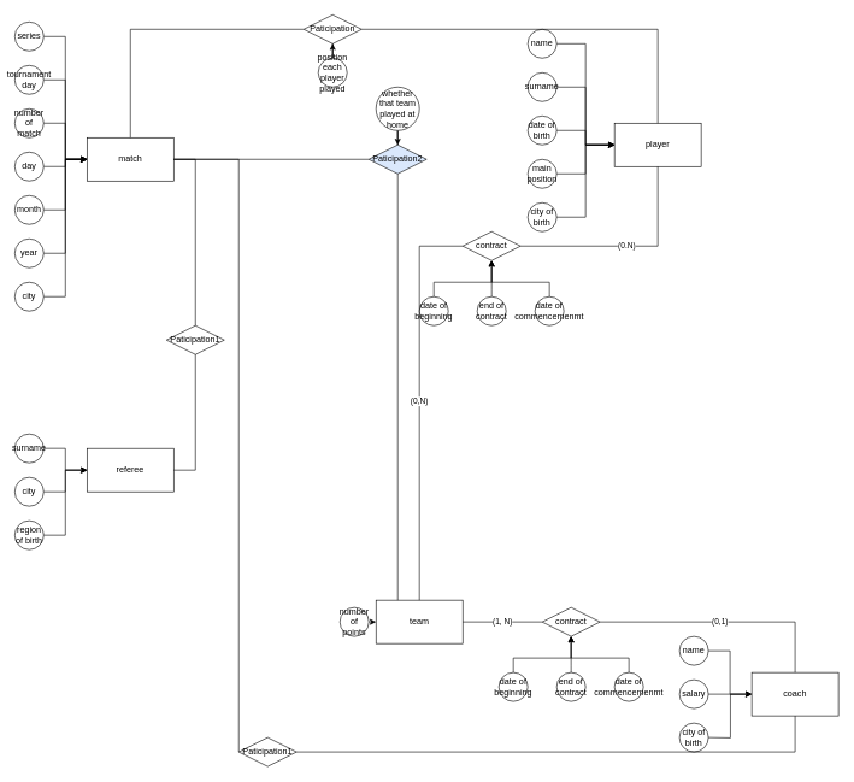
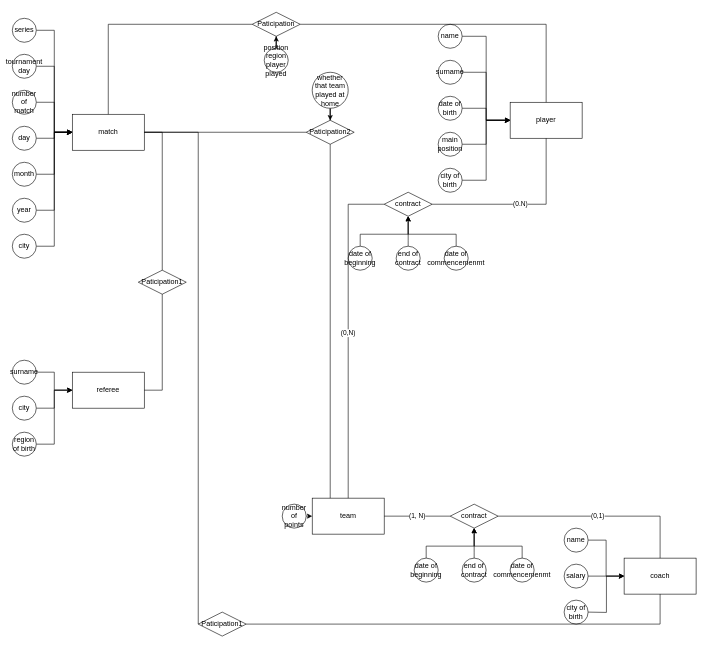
  <mxCell id="0" />
  <mxCell id="1" parent="0" />
  <mxCell id="2" value="match" style="rounded=0;whiteSpace=wrap;html=1;" parent="1" vertex="1"><mxGeometry x="120" y="190" width="120" height="60" as="geometry" /></mxCell>
  <mxCell id="3" style="edgeStyle=orthogonalEdgeStyle;rounded=0;orthogonalLoop=1;jettySize=auto;html=1;entryX=0;entryY=0.5;entryDx=0;entryDy=0;" parent="1" source="4" target="2" edge="1"><mxGeometry relative="1" as="geometry" /></mxCell>
  <mxCell id="4" value="series" style="ellipse;whiteSpace=wrap;html=1;aspect=fixed;" parent="1" vertex="1"><mxGeometry x="20" y="30" width="40" height="40" as="geometry" /></mxCell>
  <mxCell id="5" style="edgeStyle=orthogonalEdgeStyle;rounded=0;orthogonalLoop=1;jettySize=auto;html=1;entryX=0;entryY=0.5;entryDx=0;entryDy=0;" parent="1" source="6" target="2" edge="1"><mxGeometry relative="1" as="geometry" /></mxCell>
  <mxCell id="6" value="tournament day" style="ellipse;whiteSpace=wrap;html=1;aspect=fixed;" parent="1" vertex="1"><mxGeometry x="20" y="90" width="40" height="40" as="geometry" /></mxCell>
  <mxCell id="7" style="edgeStyle=orthogonalEdgeStyle;rounded=0;orthogonalLoop=1;jettySize=auto;html=1;entryX=0;entryY=0.5;entryDx=0;entryDy=0;" parent="1" source="8" target="2" edge="1"><mxGeometry relative="1" as="geometry" /></mxCell>
  <mxCell id="8" value="number of match" style="ellipse;whiteSpace=wrap;html=1;aspect=fixed;" parent="1" vertex="1"><mxGeometry x="20" y="150" width="40" height="40" as="geometry" /></mxCell>
  <mxCell id="9" style="edgeStyle=orthogonalEdgeStyle;rounded=0;orthogonalLoop=1;jettySize=auto;html=1;exitX=1;exitY=0.5;exitDx=0;exitDy=0;entryX=0;entryY=0.5;entryDx=0;entryDy=0;" parent="1" source="10" target="2" edge="1"><mxGeometry relative="1" as="geometry" /></mxCell>
  <mxCell id="10" value="day" style="ellipse;whiteSpace=wrap;html=1;aspect=fixed;" parent="1" vertex="1"><mxGeometry x="20" y="210" width="40" height="40" as="geometry" /></mxCell>
  <mxCell id="11" style="edgeStyle=orthogonalEdgeStyle;rounded=0;orthogonalLoop=1;jettySize=auto;html=1;exitX=1;exitY=0.5;exitDx=0;exitDy=0;entryX=0;entryY=0.5;entryDx=0;entryDy=0;" parent="1" source="12" target="2" edge="1"><mxGeometry relative="1" as="geometry" /></mxCell>
  <mxCell id="12" value="month" style="ellipse;whiteSpace=wrap;html=1;aspect=fixed;" parent="1" vertex="1"><mxGeometry x="20" y="270" width="40" height="40" as="geometry" /></mxCell>
  <mxCell id="13" style="edgeStyle=orthogonalEdgeStyle;rounded=0;orthogonalLoop=1;jettySize=auto;html=1;exitX=1;exitY=0.5;exitDx=0;exitDy=0;entryX=0;entryY=0.5;entryDx=0;entryDy=0;" parent="1" source="14" target="2" edge="1"><mxGeometry relative="1" as="geometry" /></mxCell>
  <mxCell id="14" value="city" style="ellipse;whiteSpace=wrap;html=1;aspect=fixed;" parent="1" vertex="1"><mxGeometry x="20" y="390" width="40" height="40" as="geometry" /></mxCell>
  <mxCell id="15" value="player" style="rounded=0;whiteSpace=wrap;html=1;" parent="1" vertex="1"><mxGeometry x="850" y="170" width="120" height="60" as="geometry" /></mxCell>
  <mxCell id="16" style="edgeStyle=orthogonalEdgeStyle;rounded=0;orthogonalLoop=1;jettySize=auto;html=1;entryX=0;entryY=0.5;entryDx=0;entryDy=0;" parent="1" source="17" target="15" edge="1"><mxGeometry relative="1" as="geometry" /></mxCell>
  <mxCell id="17" value="name" style="ellipse;whiteSpace=wrap;html=1;aspect=fixed;" parent="1" vertex="1"><mxGeometry x="730" y="40" width="40" height="40" as="geometry" /></mxCell>
  <mxCell id="18" style="edgeStyle=orthogonalEdgeStyle;rounded=0;orthogonalLoop=1;jettySize=auto;html=1;entryX=0;entryY=0.5;entryDx=0;entryDy=0;" parent="1" source="19" target="15" edge="1"><mxGeometry relative="1" as="geometry" /></mxCell>
  <mxCell id="19" value="surname" style="ellipse;whiteSpace=wrap;html=1;aspect=fixed;" parent="1" vertex="1"><mxGeometry x="730" y="100" width="40" height="40" as="geometry" /></mxCell>
  <mxCell id="20" style="edgeStyle=orthogonalEdgeStyle;rounded=0;orthogonalLoop=1;jettySize=auto;html=1;entryX=0;entryY=0.5;entryDx=0;entryDy=0;" parent="1" source="21" target="15" edge="1"><mxGeometry relative="1" as="geometry" /></mxCell>
  <mxCell id="21" value="date of birth" style="ellipse;whiteSpace=wrap;html=1;aspect=fixed;" parent="1" vertex="1"><mxGeometry x="730" y="160" width="40" height="40" as="geometry" /></mxCell>
  <mxCell id="22" style="edgeStyle=orthogonalEdgeStyle;rounded=0;orthogonalLoop=1;jettySize=auto;html=1;exitX=1;exitY=0.5;exitDx=0;exitDy=0;entryX=0;entryY=0.5;entryDx=0;entryDy=0;" parent="1" source="23" target="15" edge="1"><mxGeometry relative="1" as="geometry" /></mxCell>
  <mxCell id="23" value="main position" style="ellipse;whiteSpace=wrap;html=1;aspect=fixed;" parent="1" vertex="1"><mxGeometry x="730" y="220" width="40" height="40" as="geometry" /></mxCell>
  <mxCell id="24" style="edgeStyle=orthogonalEdgeStyle;rounded=0;orthogonalLoop=1;jettySize=auto;html=1;exitX=1;exitY=0.5;exitDx=0;exitDy=0;entryX=0;entryY=0.5;entryDx=0;entryDy=0;" parent="1" source="25" target="15" edge="1"><mxGeometry relative="1" as="geometry" /></mxCell>
  <mxCell id="25" value="city of birth" style="ellipse;whiteSpace=wrap;html=1;aspect=fixed;" parent="1" vertex="1"><mxGeometry x="730" y="280" width="40" height="40" as="geometry" /></mxCell>
  <mxCell id="26" value="coach" style="rounded=0;whiteSpace=wrap;html=1;" parent="1" vertex="1"><mxGeometry x="1040" y="930" width="120" height="60" as="geometry" /></mxCell>
  <mxCell id="27" style="edgeStyle=orthogonalEdgeStyle;rounded=0;orthogonalLoop=1;jettySize=auto;html=1;entryX=0;entryY=0.5;entryDx=0;entryDy=0;" parent="1" source="28" target="26" edge="1"><mxGeometry relative="1" as="geometry" /></mxCell>
  <mxCell id="28" value="name" style="ellipse;whiteSpace=wrap;html=1;aspect=fixed;" parent="1" vertex="1"><mxGeometry x="940" y="880" width="40" height="40" as="geometry" /></mxCell>
  <mxCell id="29" style="edgeStyle=orthogonalEdgeStyle;rounded=0;orthogonalLoop=1;jettySize=auto;html=1;entryX=0;entryY=0.5;entryDx=0;entryDy=0;" parent="1" source="30" target="26" edge="1"><mxGeometry relative="1" as="geometry" /></mxCell>
  <mxCell id="30" value="salary" style="ellipse;whiteSpace=wrap;html=1;aspect=fixed;" parent="1" vertex="1"><mxGeometry x="940" y="940" width="40" height="40" as="geometry" /></mxCell>
  <mxCell id="31" style="edgeStyle=orthogonalEdgeStyle;rounded=0;orthogonalLoop=1;jettySize=auto;html=1;entryX=0;entryY=0.5;entryDx=0;entryDy=0;" parent="1" target="26" edge="1"><mxGeometry relative="1" as="geometry"><mxPoint x="980" y="1020" as="sourcePoint" /></mxGeometry></mxCell>
  <mxCell id="32" value="city of birth" style="ellipse;whiteSpace=wrap;html=1;aspect=fixed;" parent="1" vertex="1"><mxGeometry x="940" y="1000" width="40" height="40" as="geometry" /></mxCell>
  <mxCell id="33" value="referee" style="rounded=0;whiteSpace=wrap;html=1;" parent="1" vertex="1"><mxGeometry x="120" y="620" width="120" height="60" as="geometry" /></mxCell>
  <mxCell id="34" style="edgeStyle=orthogonalEdgeStyle;rounded=0;orthogonalLoop=1;jettySize=auto;html=1;entryX=0;entryY=0.5;entryDx=0;entryDy=0;" parent="1" source="35" target="33" edge="1"><mxGeometry relative="1" as="geometry" /></mxCell>
  <mxCell id="35" value="surname" style="ellipse;whiteSpace=wrap;html=1;aspect=fixed;" parent="1" vertex="1"><mxGeometry x="20" y="600" width="40" height="40" as="geometry" /></mxCell>
  <mxCell id="36" style="edgeStyle=orthogonalEdgeStyle;rounded=0;orthogonalLoop=1;jettySize=auto;html=1;entryX=0;entryY=0.5;entryDx=0;entryDy=0;" parent="1" source="37" target="33" edge="1"><mxGeometry relative="1" as="geometry" /></mxCell>
  <mxCell id="37" value="city" style="ellipse;whiteSpace=wrap;html=1;aspect=fixed;" parent="1" vertex="1"><mxGeometry x="20" y="660" width="40" height="40" as="geometry" /></mxCell>
  <mxCell id="38" style="edgeStyle=orthogonalEdgeStyle;rounded=0;orthogonalLoop=1;jettySize=auto;html=1;exitX=1;exitY=0.5;exitDx=0;exitDy=0;entryX=0;entryY=0.5;entryDx=0;entryDy=0;" parent="1" source="39" target="33" edge="1"><mxGeometry relative="1" as="geometry" /></mxCell>
  <mxCell id="39" value="region of birth" style="ellipse;whiteSpace=wrap;html=1;aspect=fixed;" parent="1" vertex="1"><mxGeometry x="20" y="720" width="40" height="40" as="geometry" /></mxCell>
  <mxCell id="40" value="team" style="rounded=0;whiteSpace=wrap;html=1;" parent="1" vertex="1"><mxGeometry x="520" y="830" width="120" height="60" as="geometry" /></mxCell>
  <mxCell id="41" style="edgeStyle=orthogonalEdgeStyle;rounded=0;orthogonalLoop=1;jettySize=auto;html=1;entryX=0;entryY=0.5;entryDx=0;entryDy=0;" parent="1" target="40" edge="1"><mxGeometry relative="1" as="geometry"><mxPoint x="510" y="860" as="sourcePoint" /></mxGeometry></mxCell>
  <mxCell id="42" value="number of points" style="ellipse;whiteSpace=wrap;html=1;aspect=fixed;" parent="1" vertex="1"><mxGeometry x="470" y="840" width="40" height="40" as="geometry" /></mxCell>
  <mxCell id="43" value="contract" style="rhombus;whiteSpace=wrap;html=1;" parent="1" vertex="1"><mxGeometry x="640" y="320" width="80" height="40" as="geometry" /></mxCell>
  <mxCell id="44" style="edgeStyle=orthogonalEdgeStyle;rounded=0;orthogonalLoop=1;jettySize=auto;html=1;exitX=0.5;exitY=0;exitDx=0;exitDy=0;entryX=0.5;entryY=1;entryDx=0;entryDy=0;" parent="1" source="45" target="43" edge="1"><mxGeometry relative="1" as="geometry"><Array as="points"><mxPoint x="600" y="390" /><mxPoint x="680" y="390" /></Array></mxGeometry></mxCell>
  <mxCell id="45" value="date of beginning" style="ellipse;whiteSpace=wrap;html=1;aspect=fixed;" parent="1" vertex="1"><mxGeometry x="580" y="410" width="40" height="40" as="geometry" /></mxCell>
  <mxCell id="46" style="edgeStyle=orthogonalEdgeStyle;rounded=0;orthogonalLoop=1;jettySize=auto;html=1;entryX=0.5;entryY=1;entryDx=0;entryDy=0;" parent="1" source="47" target="43" edge="1"><mxGeometry relative="1" as="geometry"><Array as="points"><mxPoint x="680" y="400" /><mxPoint x="680" y="400" /></Array></mxGeometry></mxCell>
  <mxCell id="47" value="end of contract" style="ellipse;whiteSpace=wrap;html=1;aspect=fixed;" parent="1" vertex="1"><mxGeometry x="660" y="410" width="40" height="40" as="geometry" /></mxCell>
  <mxCell id="48" style="edgeStyle=orthogonalEdgeStyle;rounded=0;orthogonalLoop=1;jettySize=auto;html=1;entryX=0.5;entryY=1;entryDx=0;entryDy=0;" parent="1" source="49" target="43" edge="1"><mxGeometry relative="1" as="geometry"><Array as="points"><mxPoint x="760" y="390" /><mxPoint x="680" y="390" /></Array></mxGeometry></mxCell>
  <mxCell id="49" value="date of commencemenmt" style="ellipse;whiteSpace=wrap;html=1;aspect=fixed;" parent="1" vertex="1"><mxGeometry x="740" y="410" width="40" height="40" as="geometry" /></mxCell>
  <mxCell id="50" value="(0.N)" style="endArrow=none;html=1;rounded=0;exitX=1;exitY=0.5;exitDx=0;exitDy=0;entryX=0.5;entryY=1;entryDx=0;entryDy=0;" parent="1" source="43" target="15" edge="1"><mxGeometry x="-0.018" width="50" height="50" relative="1" as="geometry"><mxPoint x="890" y="370" as="sourcePoint" /><mxPoint x="940" y="320" as="targetPoint" /><Array as="points"><mxPoint x="910" y="340" /></Array><mxPoint as="offset" /></mxGeometry></mxCell>
  <mxCell id="51" value="(0,N)" style="endArrow=none;html=1;rounded=0;entryX=0;entryY=0.5;entryDx=0;entryDy=0;exitX=0.5;exitY=0;exitDx=0;exitDy=0;" parent="1" source="40" target="43" edge="1"><mxGeometry width="50" height="50" relative="1" as="geometry"><mxPoint x="430" y="710" as="sourcePoint" /><mxPoint x="480" y="660" as="targetPoint" /><Array as="points"><mxPoint x="580" y="340" /></Array></mxGeometry></mxCell>
  <mxCell id="52" value="contract" style="rhombus;whiteSpace=wrap;html=1;" parent="1" vertex="1"><mxGeometry x="750" y="840" width="80" height="40" as="geometry" /></mxCell>
  <mxCell id="53" style="edgeStyle=orthogonalEdgeStyle;rounded=0;orthogonalLoop=1;jettySize=auto;html=1;exitX=0.5;exitY=0;exitDx=0;exitDy=0;entryX=0.5;entryY=1;entryDx=0;entryDy=0;" parent="1" source="54" target="52" edge="1"><mxGeometry relative="1" as="geometry"><Array as="points"><mxPoint x="710" y="910" /><mxPoint x="790" y="910" /></Array></mxGeometry></mxCell>
  <mxCell id="54" value="date of beginning" style="ellipse;whiteSpace=wrap;html=1;aspect=fixed;" parent="1" vertex="1"><mxGeometry x="690" y="930" width="40" height="40" as="geometry" /></mxCell>
  <mxCell id="55" style="edgeStyle=orthogonalEdgeStyle;rounded=0;orthogonalLoop=1;jettySize=auto;html=1;entryX=0.5;entryY=1;entryDx=0;entryDy=0;" parent="1" source="56" target="52" edge="1"><mxGeometry relative="1" as="geometry"><Array as="points"><mxPoint x="790" y="920" /><mxPoint x="790" y="920" /></Array></mxGeometry></mxCell>
  <mxCell id="56" value="end of contract" style="ellipse;whiteSpace=wrap;html=1;aspect=fixed;" parent="1" vertex="1"><mxGeometry x="770" y="930" width="40" height="40" as="geometry" /></mxCell>
  <mxCell id="57" style="edgeStyle=orthogonalEdgeStyle;rounded=0;orthogonalLoop=1;jettySize=auto;html=1;entryX=0.5;entryY=1;entryDx=0;entryDy=0;" parent="1" source="58" target="52" edge="1"><mxGeometry relative="1" as="geometry"><Array as="points"><mxPoint x="870" y="910" /><mxPoint x="790" y="910" /></Array></mxGeometry></mxCell>
  <mxCell id="58" value="date of commencemenmt" style="ellipse;whiteSpace=wrap;html=1;aspect=fixed;" parent="1" vertex="1"><mxGeometry x="850" y="930" width="40" height="40" as="geometry" /></mxCell>
  <mxCell id="59" value="(0,1)" style="endArrow=none;html=1;rounded=0;exitX=1;exitY=0.5;exitDx=0;exitDy=0;entryX=0.5;entryY=0;entryDx=0;entryDy=0;" parent="1" source="52" target="26" edge="1"><mxGeometry x="-0.021" width="50" height="50" relative="1" as="geometry"><mxPoint x="860" y="520" as="sourcePoint" /><mxPoint x="910" y="470" as="targetPoint" /><Array as="points"><mxPoint x="1100" y="860" /></Array><mxPoint as="offset" /></mxGeometry></mxCell>
  <mxCell id="60" value="(1, N)" style="endArrow=none;html=1;rounded=0;entryX=1;entryY=0.5;entryDx=0;entryDy=0;" parent="1" target="40" edge="1"><mxGeometry width="50" height="50" relative="1" as="geometry"><mxPoint x="750" y="860" as="sourcePoint" /><mxPoint x="910" y="470" as="targetPoint" /><Array as="points" /></mxGeometry></mxCell>
  <mxCell id="61" value="Paticipation" style="rhombus;whiteSpace=wrap;html=1;" parent="1" vertex="1"><mxGeometry x="420" y="20" width="80" height="40" as="geometry" /></mxCell>
  <mxCell id="62" style="edgeStyle=orthogonalEdgeStyle;rounded=0;orthogonalLoop=1;jettySize=auto;html=1;entryX=0.5;entryY=1;entryDx=0;entryDy=0;" parent="1" source="63" target="61" edge="1"><mxGeometry relative="1" as="geometry" /></mxCell>
- <mxCell id="63" value="position each player played" style="ellipse;whiteSpace=wrap;html=1;aspect=fixed;" parent="1" vertex="1"><mxGeometry x="440" y="80" width="40" height="40" as="geometry" /></mxCell>
+ <mxCell id="63" value="position region player played" style="ellipse;whiteSpace=wrap;html=1;aspect=fixed;" parent="1" vertex="1"><mxGeometry x="440" y="80" width="40" height="40" as="geometry" /></mxCell>
  <mxCell id="64" value="" style="endArrow=none;html=1;rounded=0;exitX=1;exitY=0.5;exitDx=0;exitDy=0;entryX=0.5;entryY=0;entryDx=0;entryDy=0;" parent="1" source="61" target="15" edge="1"><mxGeometry width="50" height="50" relative="1" as="geometry"><mxPoint x="540" y="320" as="sourcePoint" /><mxPoint x="590" y="270" as="targetPoint" /><Array as="points"><mxPoint x="910" y="40" /></Array></mxGeometry></mxCell>
  <mxCell id="65" value="" style="endArrow=none;html=1;rounded=0;entryX=0;entryY=0.5;entryDx=0;entryDy=0;exitX=0.5;exitY=0;exitDx=0;exitDy=0;" parent="1" source="2" target="61" edge="1"><mxGeometry width="50" height="50" relative="1" as="geometry"><mxPoint x="540" y="150" as="sourcePoint" /><mxPoint x="590" y="100" as="targetPoint" /><Array as="points"><mxPoint x="180" y="40" /></Array></mxGeometry></mxCell>
  <mxCell id="66" value="Paticipation1" style="rhombus;whiteSpace=wrap;html=1;" parent="1" vertex="1"><mxGeometry x="330" y="1020" width="80" height="40" as="geometry" /></mxCell>
  <mxCell id="67" value="" style="endArrow=none;html=1;rounded=0;entryX=1;entryY=0.5;entryDx=0;entryDy=0;exitX=0.5;exitY=1;exitDx=0;exitDy=0;" parent="1" source="26" target="66" edge="1"><mxGeometry width="50" height="50" relative="1" as="geometry"><mxPoint x="220" y="840" as="sourcePoint" /><mxPoint x="270" y="790" as="targetPoint" /><Array as="points"><mxPoint x="1100" y="1040" /></Array></mxGeometry></mxCell>
  <mxCell id="68" value="" style="endArrow=none;html=1;rounded=0;entryX=0;entryY=0.5;entryDx=0;entryDy=0;exitX=1;exitY=0.5;exitDx=0;exitDy=0;" parent="1" source="2" target="66" edge="1"><mxGeometry width="50" height="50" relative="1" as="geometry"><mxPoint x="270" y="850" as="sourcePoint" /><mxPoint x="320" y="800" as="targetPoint" /><Array as="points"><mxPoint x="330" y="220" /></Array></mxGeometry></mxCell>
  <mxCell id="69" value="Paticipation1" style="rhombus;whiteSpace=wrap;html=1;" parent="1" vertex="1"><mxGeometry x="230" y="450" width="80" height="40" as="geometry" /></mxCell>
  <mxCell id="70" value="" style="endArrow=none;html=1;rounded=0;exitX=1;exitY=0.5;exitDx=0;exitDy=0;entryX=0.5;entryY=1;entryDx=0;entryDy=0;" parent="1" source="33" target="69" edge="1"><mxGeometry width="50" height="50" relative="1" as="geometry"><mxPoint x="210" y="600" as="sourcePoint" /><mxPoint x="260" y="550" as="targetPoint" /><Array as="points"><mxPoint x="270" y="650" /></Array></mxGeometry></mxCell>
  <mxCell id="71" value="" style="endArrow=none;html=1;rounded=0;entryX=0.5;entryY=0;entryDx=0;entryDy=0;exitX=1;exitY=0.5;exitDx=0;exitDy=0;" parent="1" source="2" target="69" edge="1"><mxGeometry width="50" height="50" relative="1" as="geometry"><mxPoint x="210" y="600" as="sourcePoint" /><mxPoint x="260" y="550" as="targetPoint" /><Array as="points"><mxPoint x="270" y="220" /></Array></mxGeometry></mxCell>
- <mxCell id="72" value="Paticipation2" style="rhombus;whiteSpace=wrap;html=1;fillColor=#dae8fc;" parent="1" vertex="1"><mxGeometry x="510" y="200" width="80" height="40" as="geometry" /></mxCell>
+ <mxCell id="72" value="Paticipation2" style="rhombus;whiteSpace=wrap;html=1;" parent="1" vertex="1"><mxGeometry x="510" y="200" width="80" height="40" as="geometry" /></mxCell>
  <mxCell id="73" value="" style="endArrow=none;html=1;rounded=0;entryX=0.25;entryY=0;entryDx=0;entryDy=0;exitX=0.5;exitY=1;exitDx=0;exitDy=0;" parent="1" source="72" target="40" edge="1"><mxGeometry width="50" height="50" relative="1" as="geometry"><mxPoint x="210" y="600" as="sourcePoint" /><mxPoint x="260" y="550" as="targetPoint" /></mxGeometry></mxCell>
  <mxCell id="74" style="edgeStyle=orthogonalEdgeStyle;rounded=0;orthogonalLoop=1;jettySize=auto;html=1;entryX=0.5;entryY=0;entryDx=0;entryDy=0;" parent="1" source="75" target="72" edge="1"><mxGeometry relative="1" as="geometry" /></mxCell>
  <mxCell id="75" value="whether that team played at home" style="ellipse;whiteSpace=wrap;html=1;aspect=fixed;" parent="1" vertex="1"><mxGeometry x="520" y="120" width="60" height="60" as="geometry" /></mxCell>
  <mxCell id="76" value="" style="endArrow=none;html=1;rounded=0;entryX=0;entryY=0.5;entryDx=0;entryDy=0;exitX=1;exitY=0.5;exitDx=0;exitDy=0;" parent="1" source="2" target="72" edge="1"><mxGeometry width="50" height="50" relative="1" as="geometry"><mxPoint x="360" y="430" as="sourcePoint" /><mxPoint x="410" y="380" as="targetPoint" /></mxGeometry></mxCell>
  <mxCell id="77" style="edgeStyle=orthogonalEdgeStyle;rounded=0;orthogonalLoop=1;jettySize=auto;html=1;entryX=0;entryY=0.5;entryDx=0;entryDy=0;" parent="1" source="78" target="2" edge="1"><mxGeometry relative="1" as="geometry" /></mxCell>
  <mxCell id="78" value="year" style="ellipse;whiteSpace=wrap;html=1;aspect=fixed;" parent="1" vertex="1"><mxGeometry x="20" y="330" width="40" height="40" as="geometry" /></mxCell>
